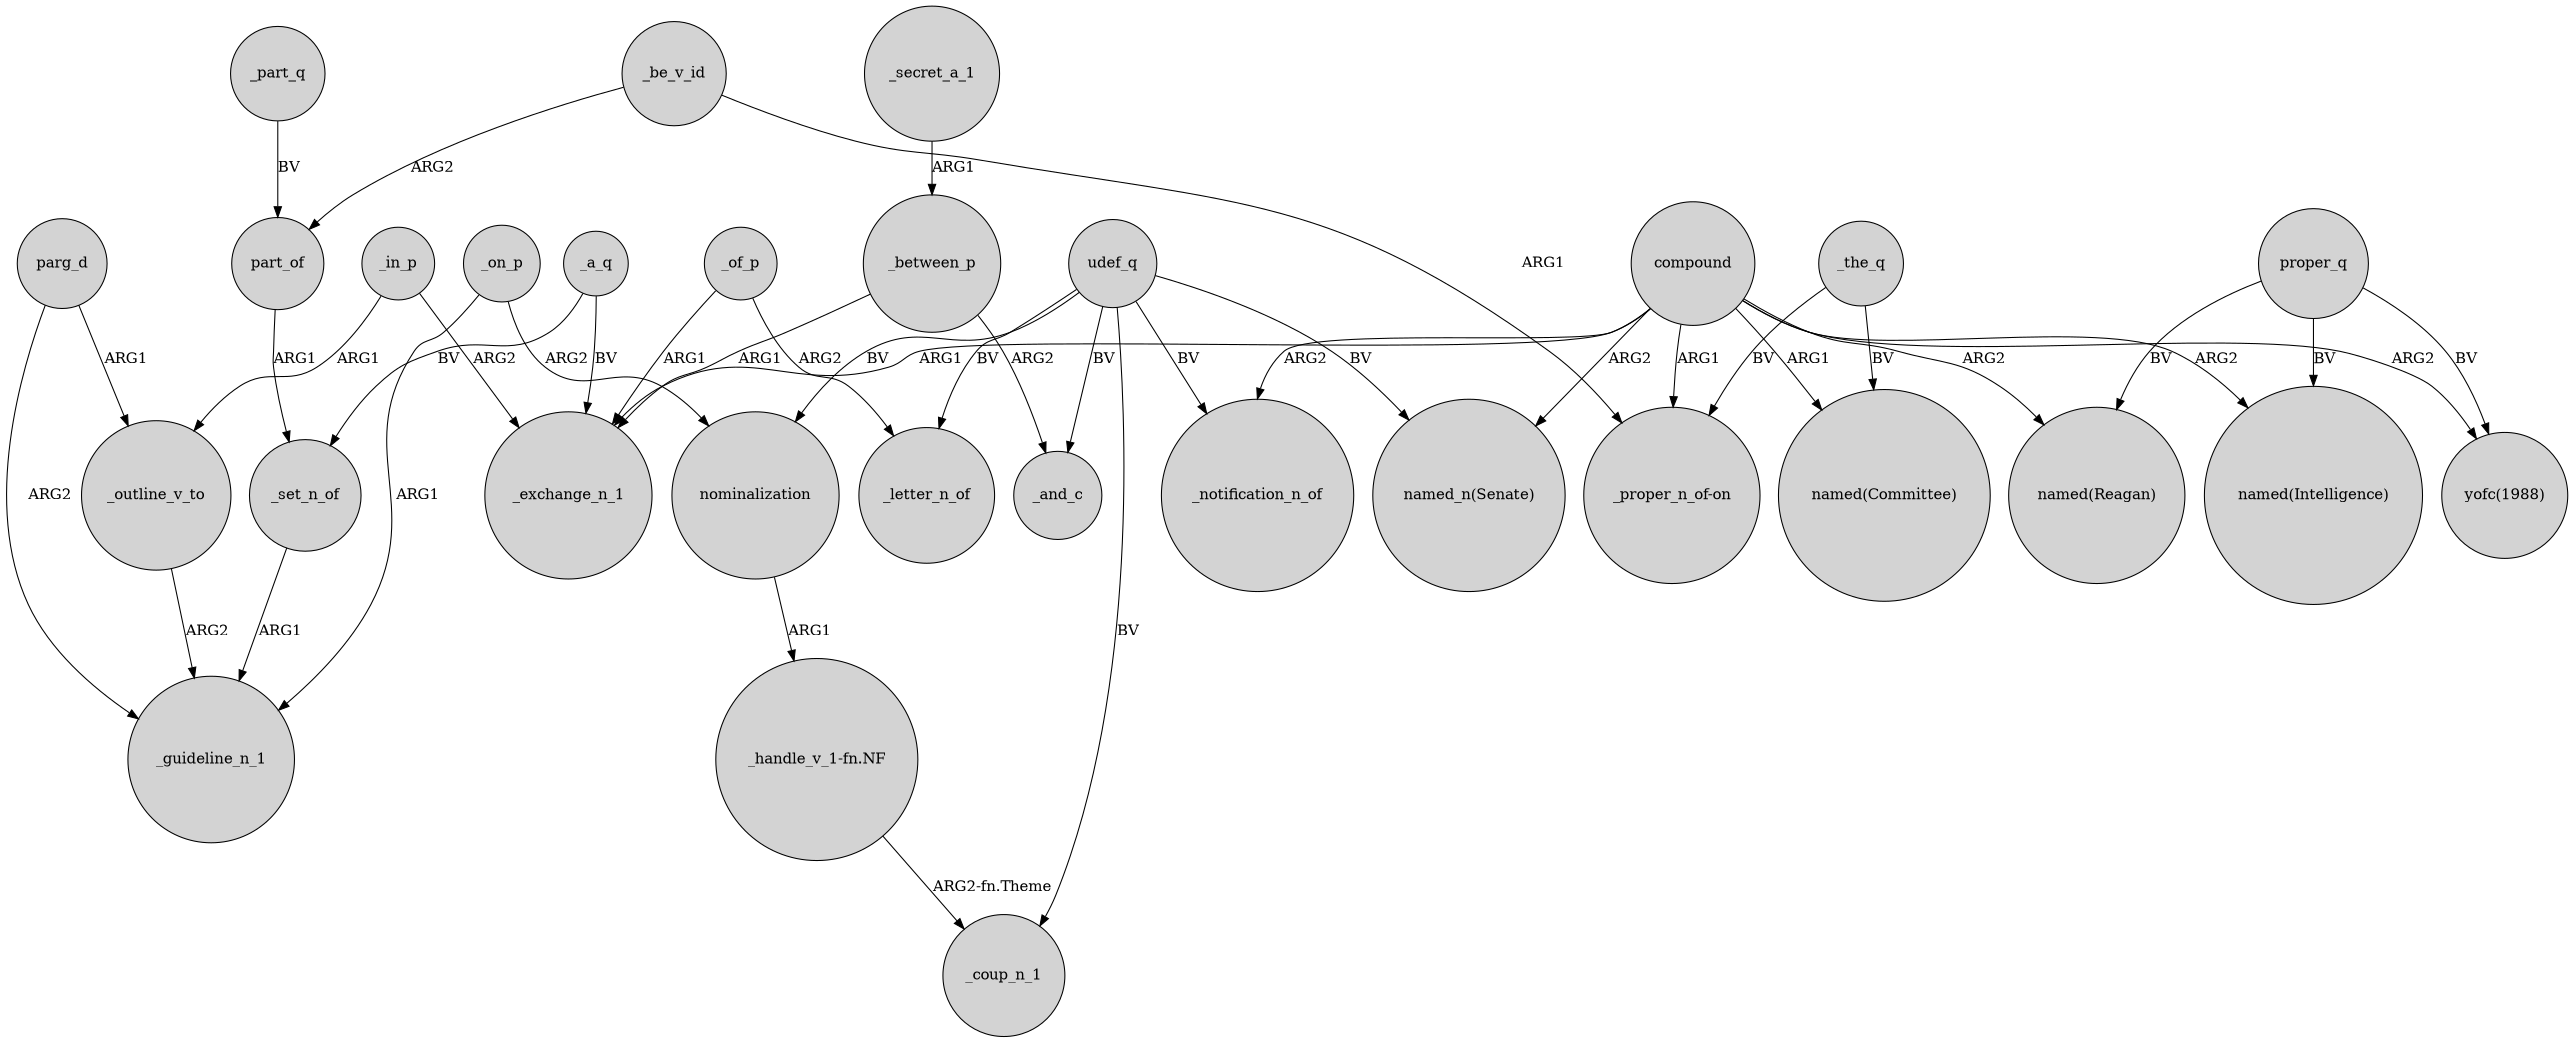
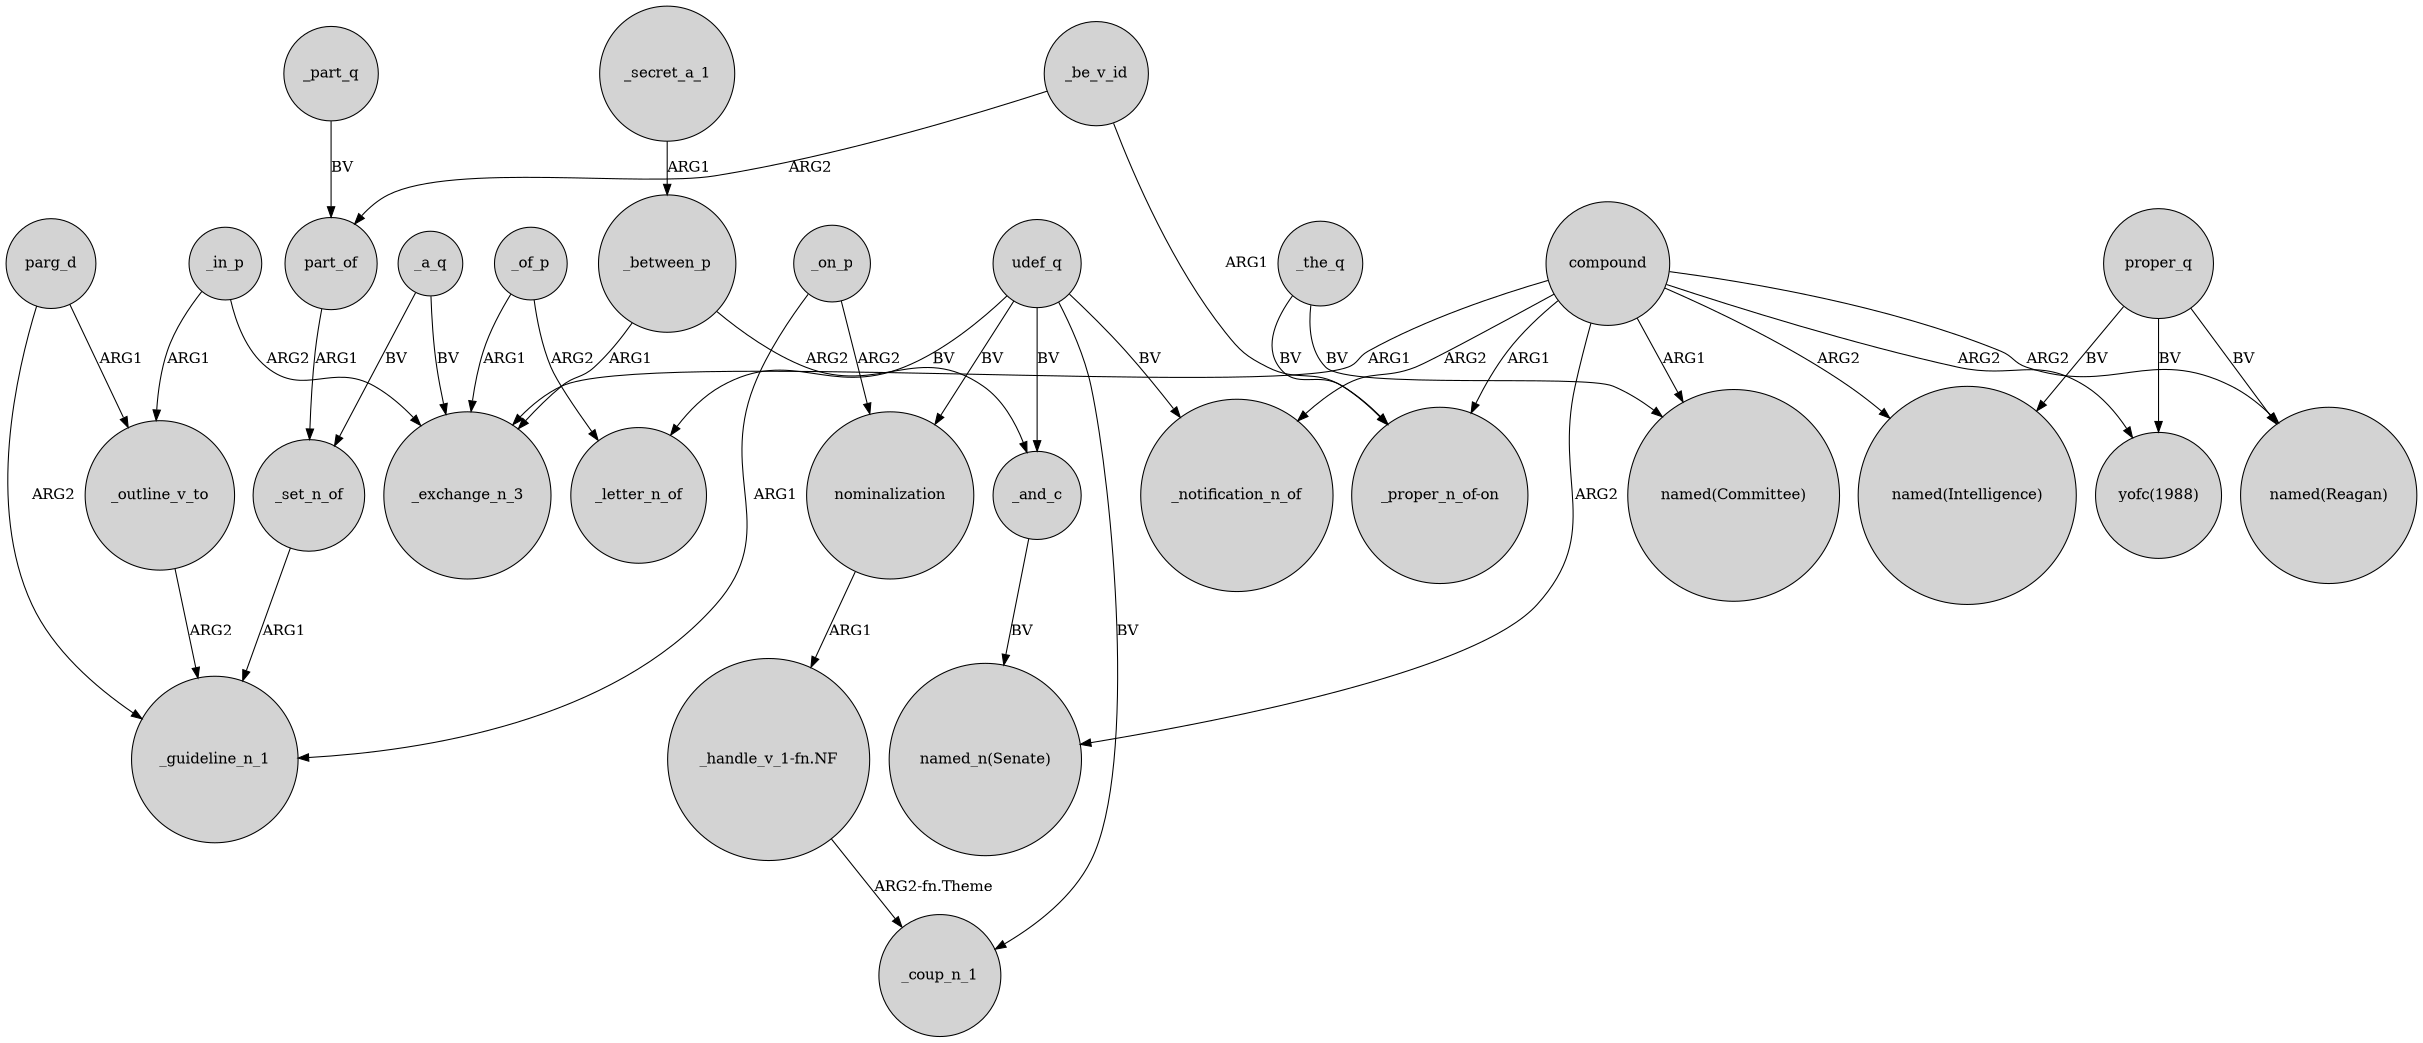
  digraph {
    node [shape=circle style=filled]
    parg_d
    _guideline_n_1
    _outline_v_to
    _of_p
-   _exchange_n_1
+   _exchange_n_1 [label=_exchange_n_3]
    _letter_n_of
    n7 [label="_proper_n_of-on"]
    _the_q
    "named(Committee)"
    udef_q
    nominalization
    _coup_n_1
    _and_c
    "named_n(Senate)"
    _notification_n_of
    "_handle_v_1-fn.NF"
    _on_p
    compound
    "named(Intelligence)"
    "yofc(1988)"
    "named(Reagan)"
    proper_q
    _a_q
    _set_n_of
    _secret_a_1
    _between_p
    _part_q
    part_of
    _in_p
    _be_v_id
    parg_d -> _guideline_n_1 [label=ARG2]
    parg_d -> _outline_v_to [label=ARG1]
    _outline_v_to -> _guideline_n_1 [label=ARG2]
    _of_p -> _exchange_n_1 [label=ARG1]
    _of_p -> _letter_n_of [label=ARG2]
    _the_q -> n7 [label=BV]
    _the_q -> "named(Committee)" [label=BV]
    udef_q -> _letter_n_of [label=BV]
    udef_q -> nominalization [label=BV]
    udef_q -> _coup_n_1 [label=BV]
    udef_q -> _and_c [label=BV]
-   udef_q -> "named_n(Senate)" [label=BV]
+   _and_c -> "named_n(Senate)" [label=BV]
    udef_q -> _notification_n_of [label=BV]
    nominalization -> "_handle_v_1-fn.NF" [label=ARG1]
    "_handle_v_1-fn.NF" -> _coup_n_1 [label="ARG2-fn.Theme"]
    _on_p -> _guideline_n_1 [label=ARG1]
    _on_p -> nominalization [label=ARG2]
    compound -> _exchange_n_1 [label=ARG1]
    compound -> n7 [label=ARG1]
    compound -> "named(Committee)" [label=ARG1]
    compound -> "named_n(Senate)" [label=ARG2]
    compound -> _notification_n_of [label=ARG2]
    compound -> "named(Intelligence)" [label=ARG2]
    compound -> "yofc(1988)" [label=ARG2]
    compound -> "named(Reagan)" [label=ARG2]
    proper_q -> "named(Intelligence)" [label=BV]
    proper_q -> "yofc(1988)" [label=BV]
    proper_q -> "named(Reagan)" [label=BV]
    _a_q -> _exchange_n_1 [label=BV]
    _a_q -> _set_n_of [label=BV]
    _set_n_of -> _guideline_n_1 [label=ARG1]
    _secret_a_1 -> _between_p [label=ARG1]
    _between_p -> _exchange_n_1 [label=ARG1]
    _between_p -> _and_c [label=ARG2]
    _part_q -> part_of [label=BV]
    part_of -> _set_n_of [label=ARG1]
    _in_p -> _outline_v_to [label=ARG1]
    _in_p -> _exchange_n_1 [label=ARG2]
    _be_v_id -> n7 [label=ARG1]
    _be_v_id -> part_of [label=ARG2]
  }
